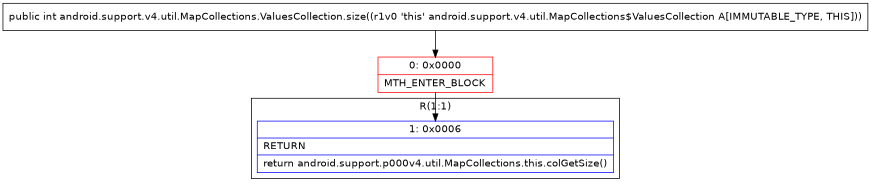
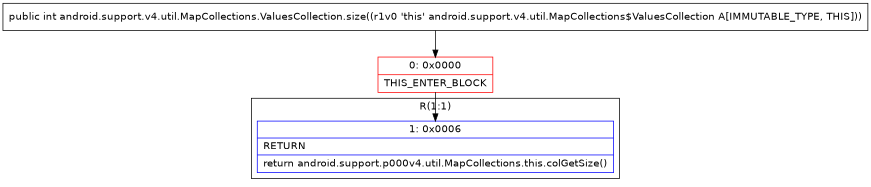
  digraph {
    fontname="DejaVu Sans"
    node [shape=record fontname="DejaVu Sans"]
    edge [fontname="DejaVu Sans"]
    n1 [color=blue label="{1\:\ 0x0006|RETURN\l|return android.support.p000v4.util.MapCollections.this.colGetSize()\l}"]
-   n2 [color=red label="{0\:\ 0x0000|MTH_ENTER_BLOCK\l}"]
+   n2 [color=red label="{0\:\ 0x0000|THIS_ENTER_BLOCK\l}"]
    n3 [label="{public int android.support.v4.util.MapCollections.ValuesCollection.size((r1v0 'this' android.support.v4.util.MapCollections$ValuesCollection A[IMMUTABLE_TYPE, THIS])) }"]
    subgraph cluster_1 {
      label="R(1:1)"
      n1
    }
    n2 -> n1
    n3 -> n2
  }
